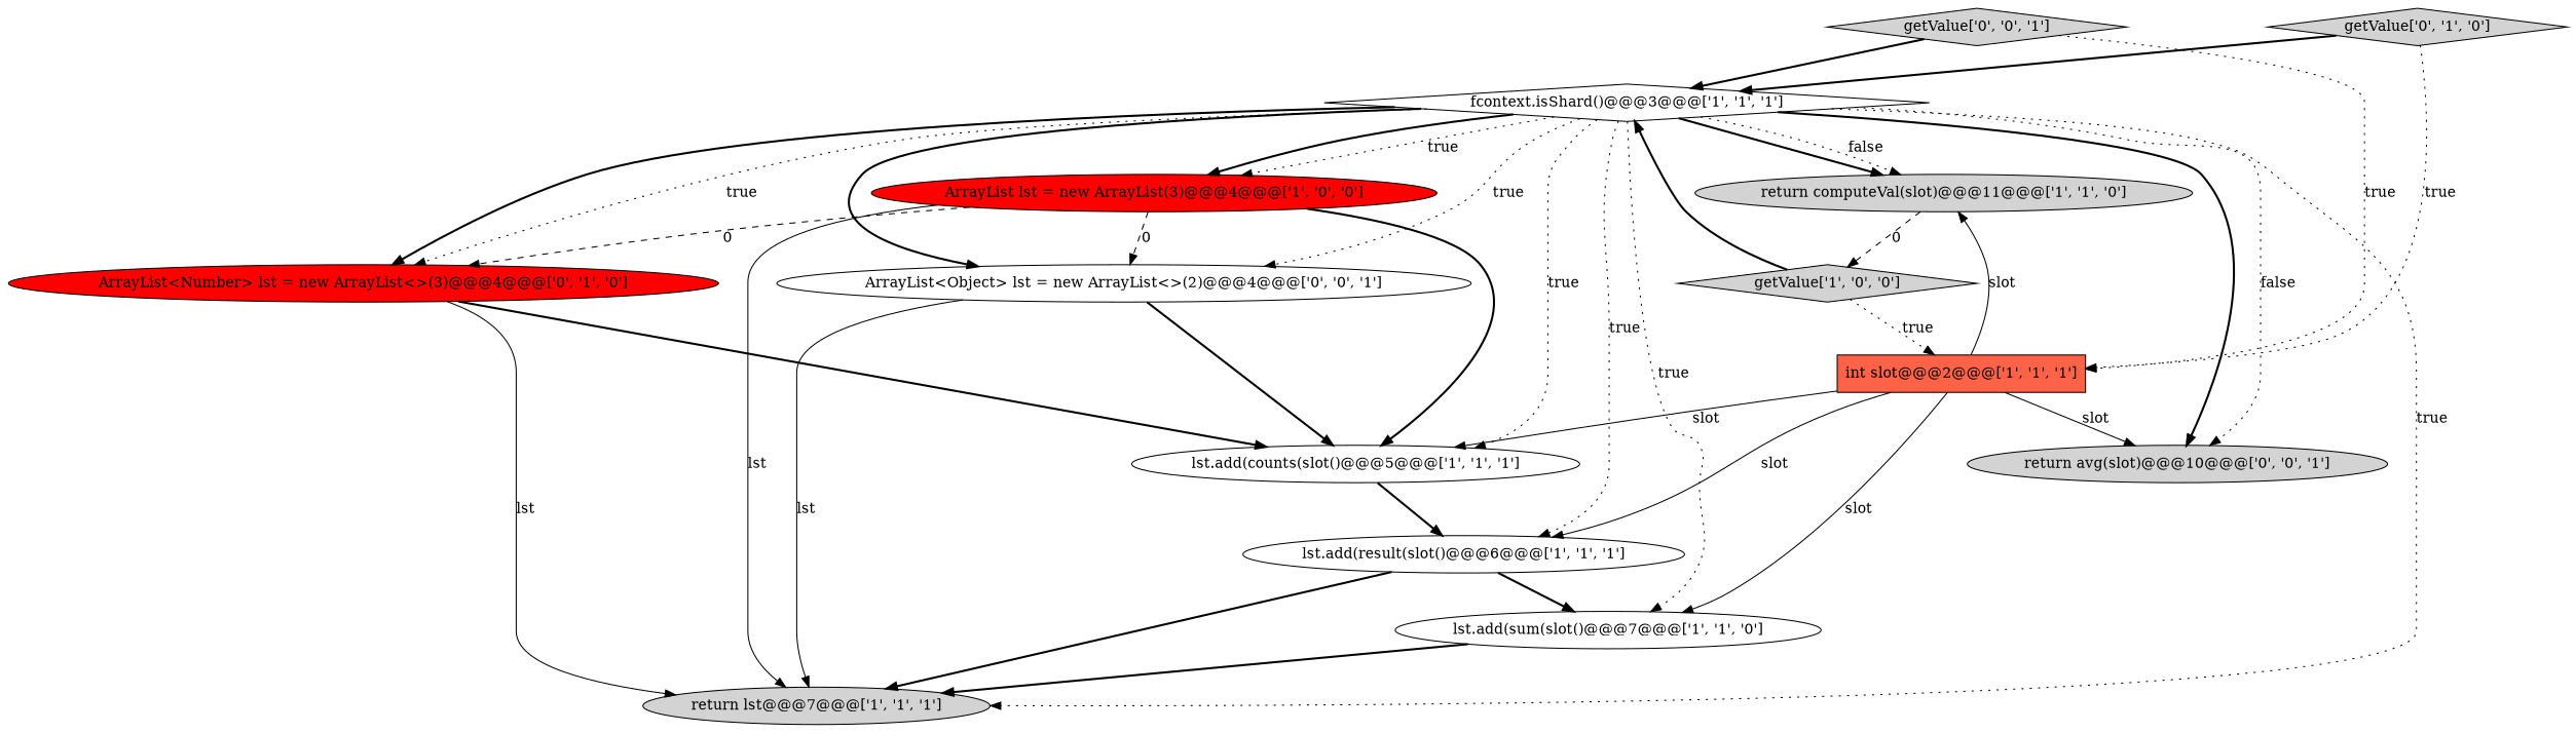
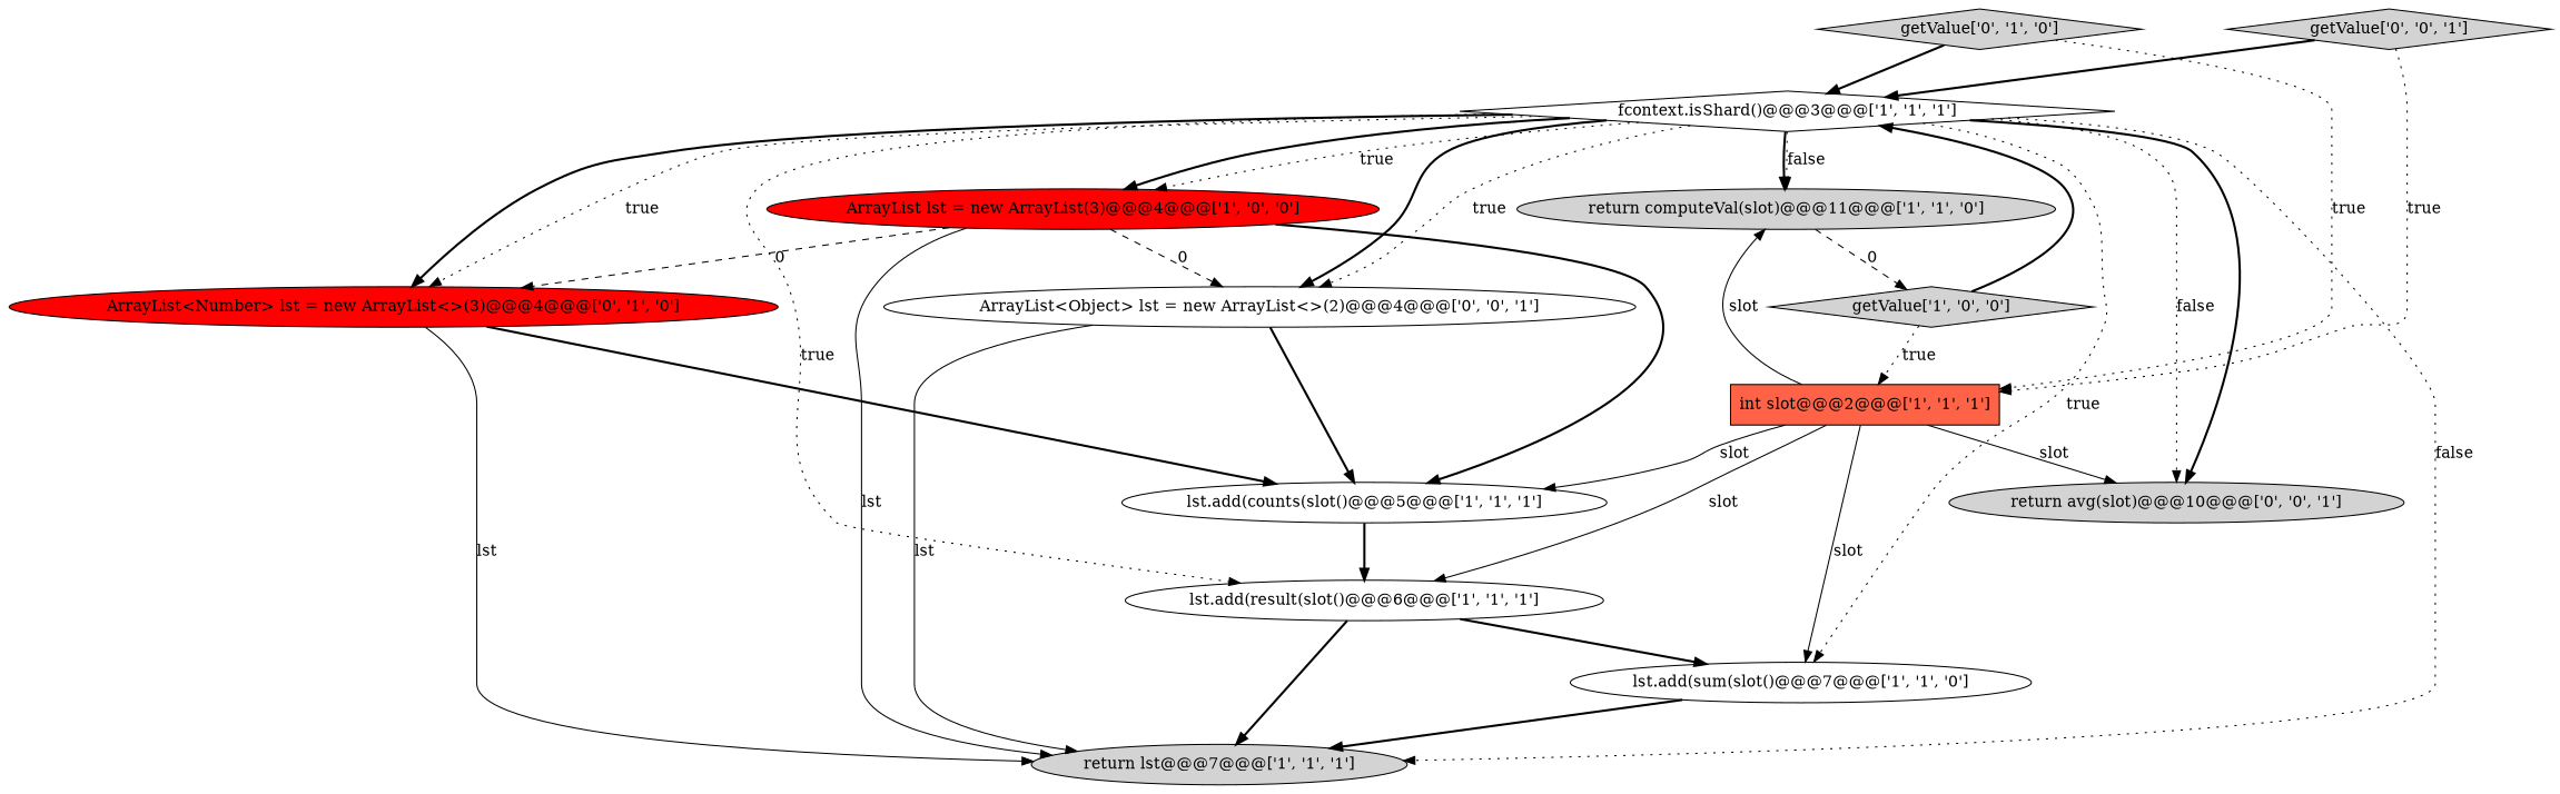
  digraph {
    node [fillcolor=lightgray shape=ellipse style=filled]
    edge [style=bold]
    n1 [fillcolor=white label="fcontext.isShard()@@@3@@@['1', '1', '1']" shape=diamond]
    n2 [label="return computeVal(slot)@@@11@@@['1', '1', '0']"]
    n3 [fillcolor=white label="lst.add(sum(slot()@@@7@@@['1', '1', '0']"]
    n4 [fillcolor=red label="ArrayList<Number> lst = new ArrayList<>(3)@@@4@@@['0', '1', '0']"]
    n5 [fillcolor=white label="lst.add(counts(slot()@@@5@@@['1', '1', '1']"]
    n6 [label="return avg(slot)@@@10@@@['0', '0', '1']"]
    n7 [fillcolor=red label="ArrayList lst = new ArrayList(3)@@@4@@@['1', '0', '0']"]
    n8 [fillcolor=white label="lst.add(result(slot()@@@6@@@['1', '1', '1']"]
    n9 [fillcolor=white label="ArrayList<Object> lst = new ArrayList<>(2)@@@4@@@['0', '0', '1']"]
    n10 [label="return lst@@@7@@@['1', '1', '1']"]
    n11 [label="getValue['1', '0', '0']" shape=diamond]
    n12 [fillcolor=tomato label="int slot@@@2@@@['1', '1', '1']" shape=box]
    n13 [label="getValue['0', '1', '0']" shape=diamond]
    n14 [label="getValue['0', '0', '1']" shape=diamond]
    n1 -> n2
    n1 -> n2 [label=false style=dotted]
    n1 -> n3 [label=true style=dotted]
    n1 -> n4 [label=true style=dotted]
    n1 -> n4
-   n1 -> n5 [label=true style=dotted]
    n1 -> n6
    n1 -> n6 [label=false style=dotted]
    n1 -> n7 [label=true style=dotted]
    n1 -> n7
    n1 -> n8 [label=true style=dotted]
    n1 -> n9
    n1 -> n9 [label=true style=dotted]
-   n1 -> n10 [label=true style=dotted]
+   n1 -> n10 [label=false style=dotted]
    n2 -> n11 [label=0 style=dashed]
    n3 -> n10
    n4 -> n5
    n4 -> n10 [label=lst style=solid]
    n5 -> n8
    n7 -> n4 [label=0 style=dashed]
    n7 -> n5
    n7 -> n9 [label=0 style=dashed]
    n7 -> n10 [label=lst style=solid]
    n8 -> n3
    n8 -> n10
    n9 -> n5
    n9 -> n10 [label=lst style=solid]
    n11 -> n1
    n11 -> n12 [label=true style=dotted]
    n12 -> n2 [label=slot style=solid]
    n12 -> n3 [label=slot style=solid]
    n12 -> n5 [label=slot style=solid]
    n12 -> n6 [label=slot style=solid]
    n12 -> n8 [label=slot style=solid]
    n13 -> n1
    n13 -> n12 [label=true style=dotted]
    n14 -> n1
    n14 -> n12 [label=true style=dotted]
  }
